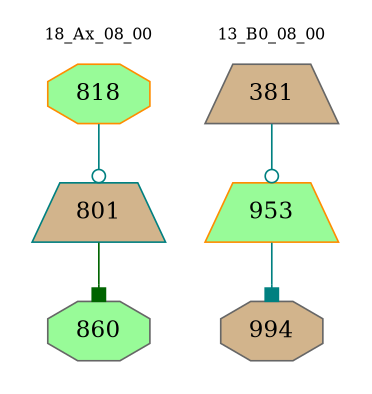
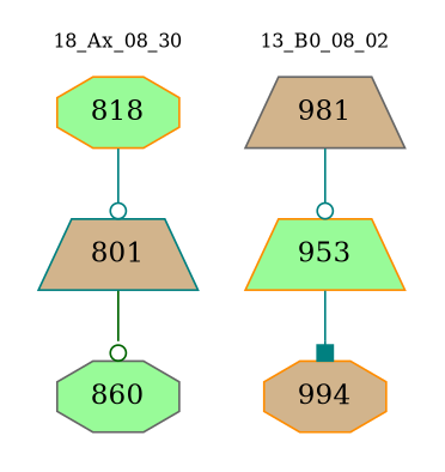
  digraph {
    node [color=darkorange fillcolor=palegreen shape=octagon style=filled]
    edge [arrowhead=odot color=teal]
    n1 [label=818]
    n2 [color=teal fillcolor=tan label=801 shape=trapezium]
    n3 [color=gray40 label=860]
-   n4 [color=gray40 fillcolor=tan label=381 shape=trapezium]
+   n4 [color=gray40 fillcolor=tan label=981 shape=trapezium]
    n5 [label=953 shape=trapezium]
-   n6 [color=gray40 fillcolor=tan label=994]
+   n6 [fillcolor=tan label=994]
    subgraph cluster_1 {
      color=white
      fontsize=10
-     label="18_Ax_08_00"
+     label="18_Ax_08_30"
      n1
      n2
      n3
    }
    subgraph cluster_2 {
      color=white
      fontsize=10
-     label="13_B0_08_00"
+     label="13_B0_08_02"
      n4
      n5
      n6
    }
    n1 -> n2
-   n2 -> n3 [arrowhead=box color=darkgreen]
+   n2 -> n3 [color=darkgreen]
    n4 -> n5
    n5 -> n6 [arrowhead=box]
  }
